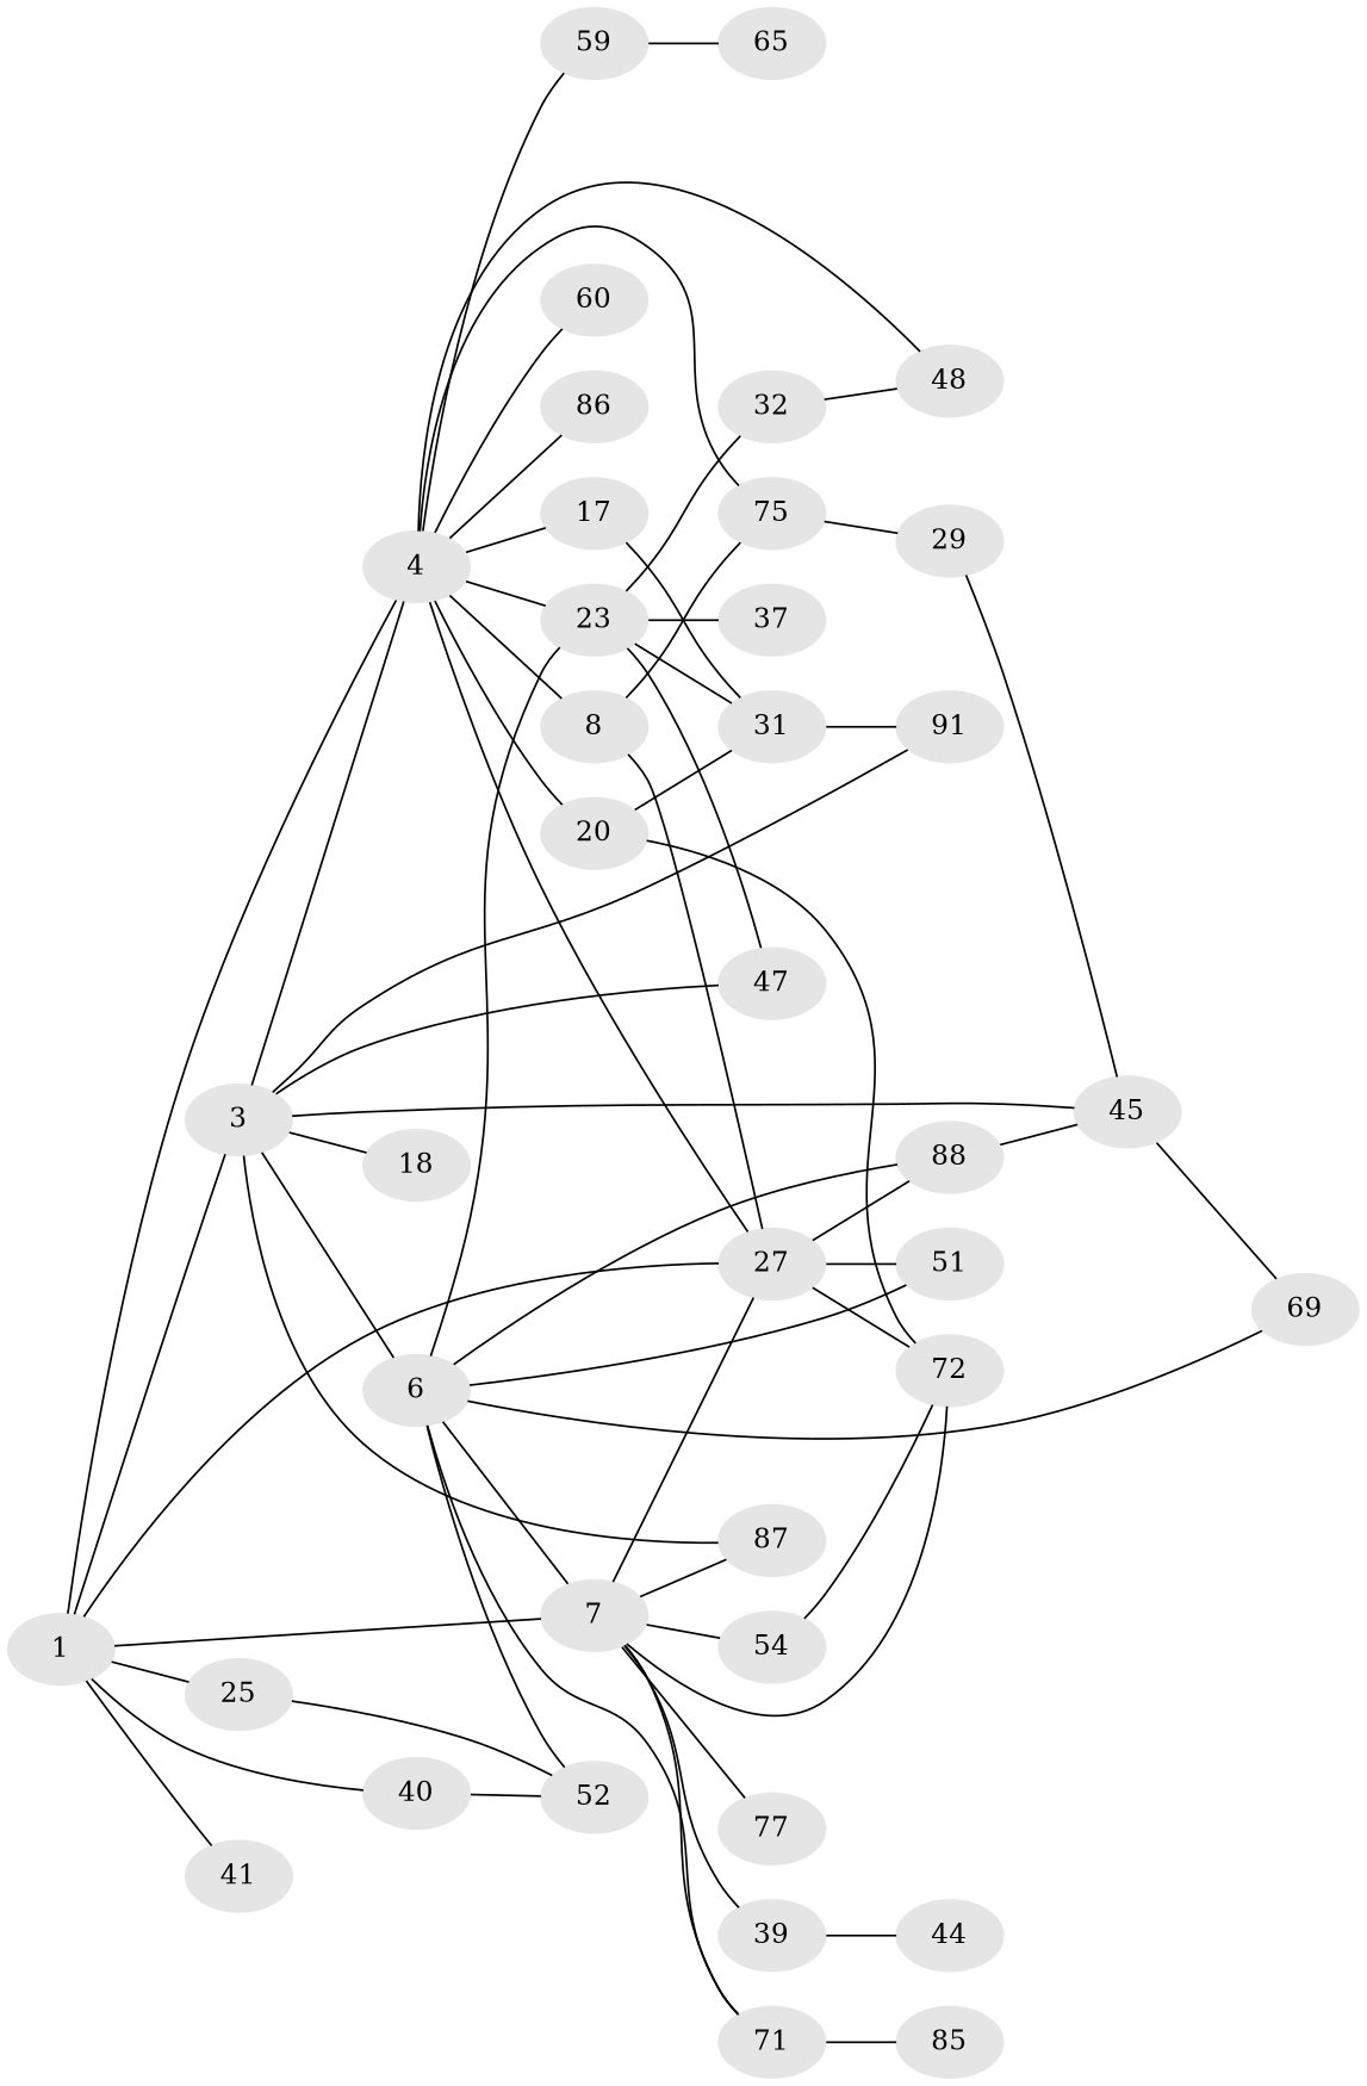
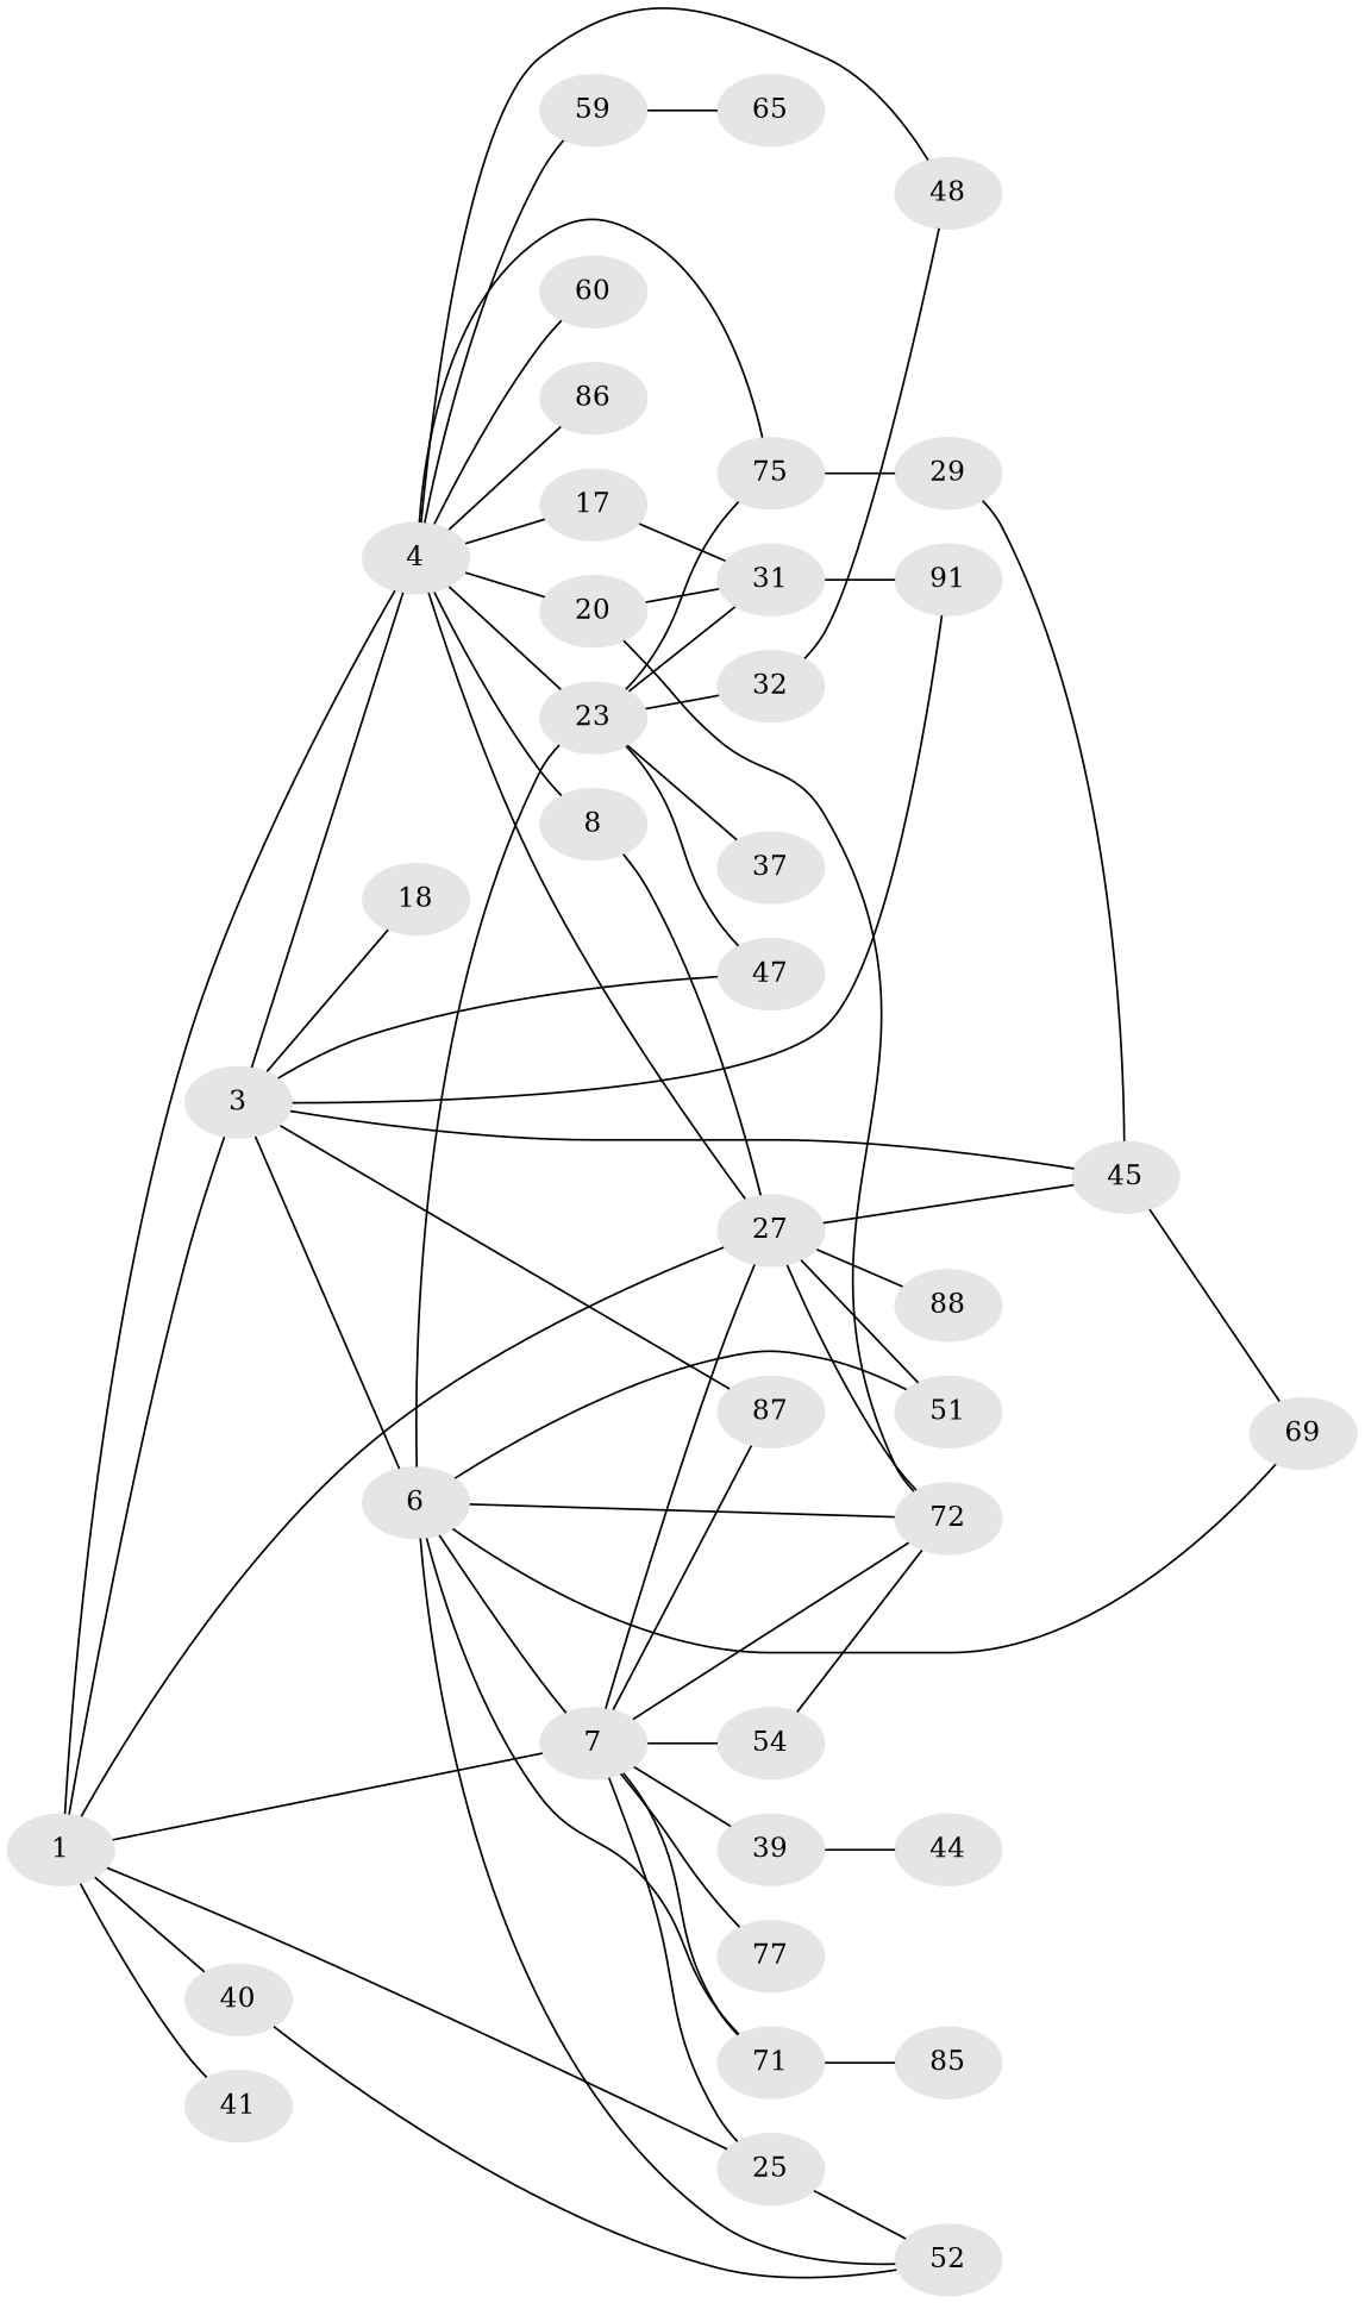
  graph {
    rankdir=LR
    node [color=gray90 style=filled]
    1 [super="+2+69+38"]
    3 [super="+19+9+5"]
    4 [super="+10+21"]
    7 [super="+14+16+34"]
    25 [super="+96+97"]
    27 [super="+35+64+53"]
    40
    41
    6 [super="+13+79+26"]
    18
    45 [super="+92+98"]
    87
    91
    47
    23 [super="+46+33+61"]
    8
    n17 [label=75]
    17
    20 [super="+93+78"]
    48
    59
    60 [super="+66"]
    86
    71
    72
    39
    54
    77
    52
    51 [super="+76"]
    88
    n32 [label=69 super="+80+90"]
    37 [super="+50"]
    31
    32
    29
    65 [super="+70"]
    85
    44
    1 -- 3
    1 -- 4
    1 -- 7
    1 -- 25 [weight=2]
    1 -- 27
    1 -- 40
    1 -- 41
    3 -- 4
    3 -- 6 [weight=2]
    3 -- 18
    3 -- 45
    3 -- 87
    3 -- 91
    3 -- 47 [weight=2]
    4 -- 27
    4 -- 23
    4 -- 8
    4 -- n17
    4 -- 17
    4 -- 20
    4 -- 48
    4 -- 59
    4 -- 60
    4 -- 86
+   7 -- 25
    7 -- 27
    7 -- 87
    7 -- 71
    7 -- 72
    7 -- 39
    7 -- 54
    7 -- 77
    25 -- 52
-   88 -- 45
+   27 -- 45
    27 -- 72
    27 -- 51
    27 -- 88
    40 -- 52
    6 -- 7
    6 -- 23
    6 -- 71
-   6 -- 88
+   6 -- 72
    6 -- 52
    6 -- 51
    6 -- n32
    45 -- n32
    23 -- 47
    23 -- 37
    23 -- 31
    23 -- 32
    8 -- 27
-   8 -- n17
+   23 -- n17
    n17 -- 29
    17 -- 31
    20 -- 72
    20 -- 31
    59 -- 65
    71 -- 85
    39 -- 44
    54 -- 72
    31 -- 91 [weight=2]
    32 -- 48
    29 -- 45
  }
